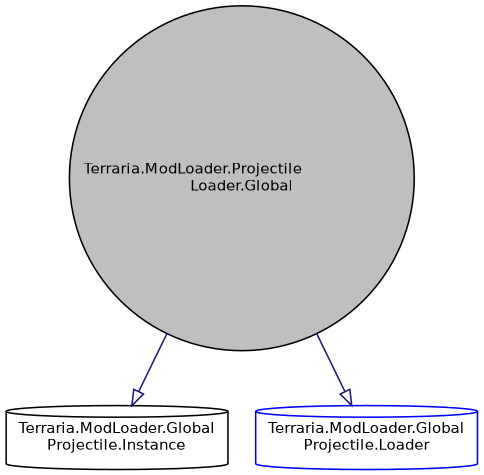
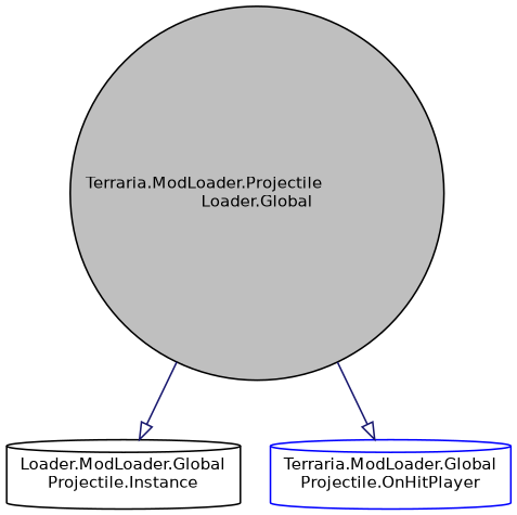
  digraph {
    rankdir=TB
    node [color=black fillcolor=white fontname=Helvetica fontsize=10 shape=cylinder style=filled]
    edge [arrowhead=onormal color=midnightblue fontname=Helvetica fontsize=10 labelfontname=Helvetica labelfontsize=10 style=solid]
    n1 [fillcolor=grey75 fontcolor=black height=0.2 label="Terraria.ModLoader.Projectile\lLoader.Global" shape=circle width=0.4]
-   n2 [height=0.2 label="Terraria.ModLoader.Global\lProjectile.Instance" width=0.4]
-   n3 [color=blue height=0.2 label="Terraria.ModLoader.Global\lProjectile.Loader" width=0.4]
+   n2 [height=0.2 label="Loader.ModLoader.Global\lProjectile.Instance" width=0.4]
+   n3 [color=blue height=0.2 label="Terraria.ModLoader.Global\lProjectile.OnHitPlayer" width=0.4]
    n1 -> n2
    n1 -> n3
  }
